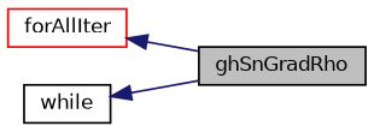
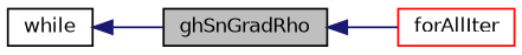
  digraph {
    rankdir=LR
    node [color=black fontname=Helvetica fontsize=10 shape=record]
    edge [color=midnightblue dir=back fontname=Helvetica fontsize=10 labelfontname=Helvetica labelfontsize=10 style=solid]
    n1 [fillcolor=grey75 fontcolor=black height=0.2 label=ghSnGradRho style=filled width=0.4]
    n2 [color=red height=0.2 label=forAllIter width=0.4]
    n3 [height=0.2 label=while width=0.4]
-   n2 -> n1
+   n1 -> n2
    n3 -> n1
  }
